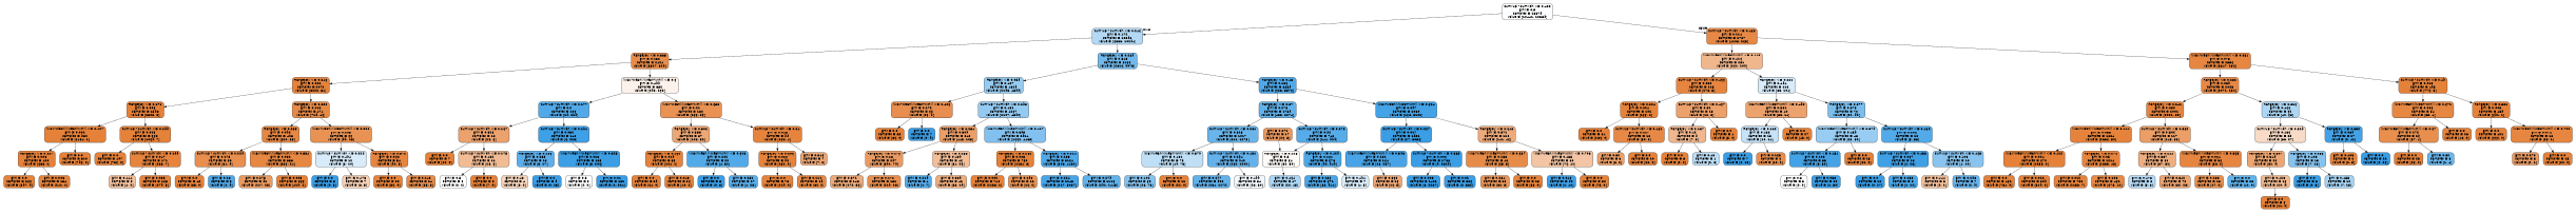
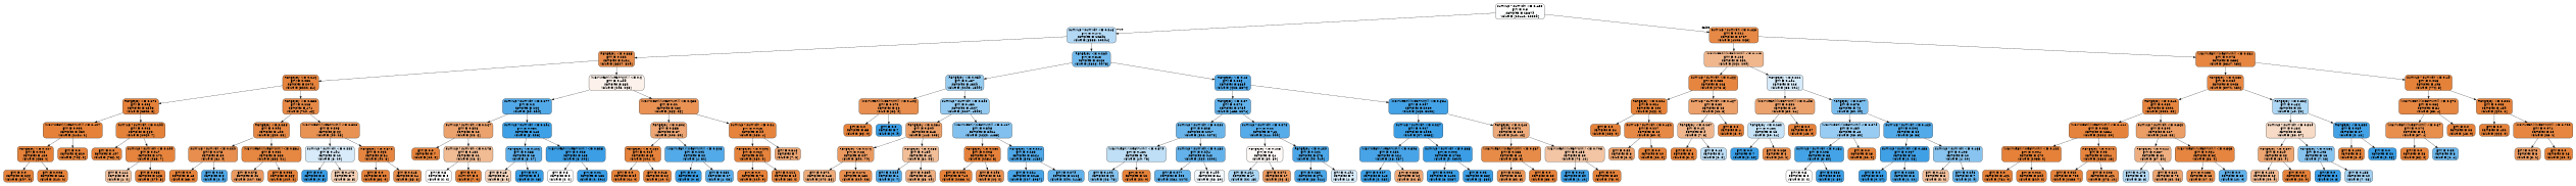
  digraph {
    node [color=black fillcolor="#e58139" fontname=helvetica shape=box style="filled, rounded"]
    edge [fontname=helvetica]
    n1 [fillcolor="#fdfeff" label="sumYup - sumYdn <= 0.453\ngini = 0.5\nsamples = 13379\nvalue = [10441, 10559]"]
    n2 [fillcolor="#b3d9f5" label="sumYup - sumYdn <= 0.246\ngini = 0.472\nsamples = 10592\nvalue = [6333, 10294]"]
    n3 [fillcolor="#e78946" label="sumYup - sumYdn <= 0.468\ngini = 0.114\nsamples = 2787\nvalue = [4108, 265]"]
    n4 [fillcolor="#e78c4b" label="RangeJDy <= 0.385\ngini = 0.152\nsamples = 2424\nvalue = [3517, 319]"]
    n5 [fillcolor="#71b9ec" label="RangeJDy <= 0.289\ngini = 0.343\nsamples = 8168\nvalue = [2816, 9975]"]
    n6 [fillcolor="#f0b68c" label="(Max-Mean)/(Mean-Min)) <= 0.443\ngini = 0.416\nsamples = 231\nvalue = [261, 109]"]
    n7 [fillcolor="#e68641" label="(Max-Mean)/(Mean-Min)) <= 0.634\ngini = 0.075\nsamples = 2556\nvalue = [3847, 156]"]
    n8 [fillcolor="#e5833c" label="RangeJDy <= 0.246\ngini = 0.032\nsamples = 2072\nvalue = [3222, 54]"]
    n9 [fillcolor="#fcf2eb" label="(Max-Mean)/(Mean-Min)) <= 0.6\ngini = 0.499\nsamples = 352\nvalue = [295, 265]"]
    n10 [fillcolor="#97ccf1" label="RangeJDy <= 0.059\ngini = 0.437\nsamples = 4329\nvalue = [2193, 4599]"]
    n11 [fillcolor="#50a8e8" label="RangeJDy <= 0.43\ngini = 0.186\nsamples = 3839\nvalue = [623, 5376]"]
    n12 [fillcolor="#e5813a" label="RangeJDy <= 0.171\ngini = 0.006\nsamples = 1598\nvalue = [2503, 8]"]
    n13 [fillcolor="#e78946" label="RangeJDy <= 0.358\ngini = 0.113\nsamples = 474\nvalue = [719, 46]"]
    n14 [fillcolor="#52a9e8" label="sumYup - sumYdn <= 0.177\ngini = 0.2\nsamples = 166\nvalue = [29, 229]"]
    n15 [fillcolor="#e99254" label="(Max-Mean)/(Mean-Min)) <= 0.658\ngini = 0.21\nsamples = 186\nvalue = [266, 36]"]
    n16 [label="(Max-Mean)/(Mean-Min)) <= 0.427\ngini = 0.001\nsamples = 930\nvalue = [1434, 1]"]
    n17 [fillcolor="#e5823a" label="sumYup - sumYdn <= 0.199\ngini = 0.013\nsamples = 668\nvalue = [1069, 7]"]
    n18 [fillcolor="#e68844" label="RangeJDy <= 0.255\ngini = 0.096\nsamples = 408\nvalue = [620, 33]"]
    n19 [fillcolor="#e89253" label="(Max-Mean)/(Mean-Min)) <= 0.528\ngini = 0.205\nsamples = 66\nvalue = [99, 13]"]
    n20 [label="RangeJDy <= 0.127\ngini = 0.003\nsamples = 420\nvalue = [638, 1]"]
    n21 [label="gini = 0.0\nsamples = 510\nvalue = [796, 0]"]
    n22 [label="gini = 0.0\nsamples = 497\nvalue = [786, 0]"]
    n23 [fillcolor="#e6843e" label="sumYup - sumYdn <= 0.199\ngini = 0.047\nsamples = 171\nvalue = [283, 7]"]
    n24 [label="gini = 0.0\nsamples = 266\nvalue = [397, 0]"]
    n25 [fillcolor="#e5823a" label="gini = 0.008\nsamples = 154\nvalue = [241, 1]"]
    n26 [fillcolor="#f2c09c" label="gini = 0.444\nsamples = 3\nvalue = [4, 2]"]
    n27 [fillcolor="#e5833d" label="gini = 0.035\nsamples = 168\nvalue = [279, 5]"]
    n28 [fillcolor="#e88e4e" label="sumYup - sumYdn <= 0.229\ngini = 0.175\nsamples = 50\nvalue = [84, 9]"]
    n29 [fillcolor="#e68742" label="(Max-Mean)/(Mean-Min)) <= 0.534\ngini = 0.082\nsamples = 358\nvalue = [536, 24]"]
    n30 [fillcolor="#d7ebfa" label="sumYup - sumYdn <= 0.222\ngini = 0.494\nsamples = 12\nvalue = [8, 10]"]
    n31 [fillcolor="#e68540" label="RangeJDy <= 0.372\ngini = 0.062\nsamples = 54\nvalue = [91, 3]"]
    n32 [label="gini = 0.0\nsamples = 45\nvalue = [83, 0]"]
    n33 [fillcolor="#4fa8e8" label="gini = 0.18\nsamples = 5\nvalue = [1, 9]"]
    n34 [fillcolor="#ea9a60" label="gini = 0.275\nsamples = 92\nvalue = [117, 23]"]
    n35 [label="gini = 0.005\nsamples = 266\nvalue = [419, 1]"]
    n36 [fillcolor="#399de5" label="gini = 0.0\nsamples = 5\nvalue = [0, 5]"]
    n37 [fillcolor="#f5d0b5" label="gini = 0.473\nsamples = 7\nvalue = [8, 5]"]
    n38 [label="gini = 0.0\nsamples = 30\nvalue = [56, 0]"]
    n39 [fillcolor="#e78c4a" label="gini = 0.145\nsamples = 24\nvalue = [35, 3]"]
    n40 [fillcolor="#eca26d" label="sumYup - sumYdn <= 0.167\ngini = 0.328\nsamples = 18\nvalue = [23, 6]"]
    n41 [fillcolor="#3ea0e6" label="sumYup - sumYdn <= 0.194\ngini = 0.051\nsamples = 148\nvalue = [6, 223]"]
    n42 [fillcolor="#eda674" label="RangeJDy <= 0.506\ngini = 0.353\nsamples = 87\nvalue = [108, 32]"]
    n43 [fillcolor="#e6843e" label="sumYup - sumYdn <= 0.24\ngini = 0.048\nsamples = 99\nvalue = [158, 4]"]
    n44 [label="gini = 0.0\nsamples = 7\nvalue = [10, 0]"]
    n45 [fillcolor="#f1bb94" label="sumYup - sumYdn <= 0.175\ngini = 0.432\nsamples = 11\nvalue = [13, 6]"]
    n46 [fillcolor="#5caeea" label="RangeJDy <= 0.416\ngini = 0.255\nsamples = 13\nvalue = [3, 17]"]
    n47 [fillcolor="#3c9ee5" label="(Max-Mean)/(Mean-Min)) <= 0.323\ngini = 0.028\nsamples = 135\nvalue = [3, 206]"]
    n48 [fillcolor="#ffffff" label="gini = 0.5\nsamples = 8\nvalue = [6, 6]"]
-   n49 [label="gini = 0.0\nsamples = 3\nvalue = [7, 0]"]
+   n49 [label="gini = 0.0\nsumYdn = 3\nvalue = [7, 0]"]
    n50 [fillcolor="#f6d5bd" label="gini = 0.48\nsamples = 4\nvalue = [3, 2]"]
    n51 [fillcolor="#399de5" label="gini = 0.0\nsamples = 9\nvalue = [0, 15]"]
    n52 [fillcolor="#ffffff" label="gini = 0.5\nsamples = 3\nvalue = [2, 2]"]
    n53 [fillcolor="#3a9de5" label="gini = 0.01\nsamples = 132\nvalue = [1, 204]"]
    n54 [fillcolor="#e5823b" label="RangeJDy <= 0.462\ngini = 0.019\nsamples = 65\nvalue = [104, 1]"]
    n55 [fillcolor="#53aae8" label="(Max-Mean)/(Mean-Min)) <= 0.613\ngini = 0.202\nsamples = 22\nvalue = [4, 31]"]
    n56 [fillcolor="#e5833c" label="RangeJDy <= 0.606\ngini = 0.026\nsamples = 92\nvalue = [151, 2]"]
    n57 [fillcolor="#eca572" label="gini = 0.346\nsamples = 7\nvalue = [7, 2]"]
    n58 [label="gini = 0.0\nsamples = 39\nvalue = [64, 0]"]
    n59 [fillcolor="#e6843e" label="gini = 0.048\nsamples = 26\nvalue = [40, 1]"]
    n60 [fillcolor="#399de5" label="gini = 0.0\nsamples = 5\nvalue = [0, 8]"]
    n61 [fillcolor="#5baeea" label="gini = 0.252\nsamples = 17\nvalue = [4, 23]"]
    n62 [label="gini = 0.0\nsamples = 73\nvalue = [119, 0]"]
    n63 [fillcolor="#e78945" label="gini = 0.111\nsamples = 19\nvalue = [32, 2]"]
    n64 [fillcolor="#e88e4e" label="(Max-Mean)/(Mean-Min)) <= 0.406\ngini = 0.172\nsamples = 62\nvalue = [86, 9]"]
    n65 [fillcolor="#94caf1" label="sumYup - sumYdn <= 0.298\ngini = 0.431\nsamples = 4267\nvalue = [2107, 4590]"]
    n66 [fillcolor="#61b1ea" label="RangeJDy <= 0.37\ngini = 0.278\nsamples = 1759\nvalue = [455, 2274]"]
    n67 [fillcolor="#44a2e6" label="(Max-Mean)/(Mean-Min)) <= 0.654\ngini = 0.097\nsamples = 2080\nvalue = [168, 3102]"]
    n68 [label="gini = 0.0\nsamples = 55\nvalue = [86, 0]"]
    n69 [fillcolor="#399de5" label="gini = 0.0\nsamples = 7\nvalue = [0, 9]"]
    n70 [fillcolor="#eb9f68" label="RangeJDy <= 0.254\ngini = 0.309\nsamples = 343\nvalue = [445, 105]"]
    n71 [fillcolor="#82c1ef" label="(Max-Mean)/(Mean-Min)) <= 0.417\ngini = 0.395\nsamples = 3924\nvalue = [1662, 4485]"]
    n72 [fillcolor="#ea9a61" label="RangeJDy <= 0.176\ngini = 0.28\nsamples = 297\nvalue = [391, 79]"]
    n73 [fillcolor="#f2be98" label="RangeJDy <= 0.258\ngini = 0.439\nsamples = 46\nvalue = [54, 26]"]
    n74 [fillcolor="#e5813a" label="RangeJDy <= 0.282\ngini = 0.005\nsamples = 760\nvalue = [1154, 3]"]
    n75 [fillcolor="#4fa8e8" label="RangeJDy <= 0.214\ngini = 0.183\nsamples = 3164\nvalue = [508, 4482]"]
    n76 [fillcolor="#edaa79" label="gini = 0.371\nsamples = 145\nvalue = [172, 56]"]
    n77 [fillcolor="#e88e4e" label="gini = 0.172\nsamples = 152\nvalue = [219, 23]"]
    n78 [fillcolor="#55abe9" label="gini = 0.219\nsamples = 4\nvalue = [1, 7]"]
    n79 [fillcolor="#eeae80" label="gini = 0.389\nsamples = 42\nvalue = [53, 19]"]
    n80 [label="gini = 0.002\nsamples = 748\nvalue = [1138, 1]"]
    n81 [fillcolor="#e89152" label="gini = 0.198\nsamples = 12\nvalue = [16, 2]"]
    n82 [fillcolor="#47a4e7" label="gini = 0.124\nsamples = 2048\nvalue = [217, 3037]"]
    n83 [fillcolor="#61b1ea" label="gini = 0.279\nsamples = 1116\nvalue = [291, 1445]"]
    n84 [fillcolor="#69b5eb" label="sumYup - sumYdn <= 0.281\ngini = 0.315\nsamples = 1017\nvalue = [311, 1275]"]
    n85 [fillcolor="#56abe9" label="sumYup - sumYdn <= 0.273\ngini = 0.22\nsamples = 742\nvalue = [144, 999]"]
    n86 [fillcolor="#3b9ee5" label="sumYup - sumYdn <= 0.267\ngini = 0.017\nsamples = 1952\nvalue = [27, 3056]"]
    n87 [fillcolor="#edaa7a" label="RangeJDy <= 0.648\ngini = 0.371\nsamples = 128\nvalue = [141, 46]"]
    n88 [fillcolor="#bedff6" label="(Max-Mean)/(Mean-Min)) <= 0.579\ngini = 0.481\nsamples = 75\nvalue = [49, 73]"]
    n89 [fillcolor="#64b2eb" label="sumYup - sumYdn <= 0.431\ngini = 0.294\nsamples = 942\nvalue = [262, 1202]"]
    n90 [fillcolor="#fefaf7" label="RangeJDy <= 0.415\ngini = 0.5\nsamples = 64\nvalue = [52, 50]"]
    n91 [fillcolor="#4ca7e8" label="RangeJDy <= 0.429\ngini = 0.161\nsamples = 678\nvalue = [92, 949]"]
    n92 [fillcolor="#85c3ef" label="gini = 0.401\nsamples = 63\nvalue = [28, 73]"]
    n93 [label="gini = 0.0\nsamples = 12\nvalue = [21, 0]"]
    n94 [fillcolor="#61b1ea" label="gini = 0.277\nsamples = 908\nvalue = [234, 1172]"]
    n95 [fillcolor="#f2f8fd" label="gini = 0.499\nsamples = 34\nvalue = [28, 30]"]
    n96 [fillcolor="#abd6f4" label="gini = 0.464\nsamples = 47\nvalue = [26, 45]"]
    n97 [fillcolor="#ea995f" label="gini = 0.271\nsamples = 17\nvalue = [26, 5]"]
    n98 [fillcolor="#4ba6e7" label="gini = 0.156\nsamples = 671\nvalue = [88, 944]"]
    n99 [fillcolor="#d7ebfa" label="gini = 0.494\nsamples = 7\nvalue = [4, 5]"]
    n100 [fillcolor="#48a4e7" label="(Max-Mean)/(Mean-Min)) <= 0.598\ngini = 0.131\nsamples = 164\nvalue = [18, 237]"]
    n101 [fillcolor="#3a9de5" label="sumYup - sumYdn <= 0.385\ngini = 0.006\nsamples = 1788\nvalue = [9, 2819]"]
    n102 [fillcolor="#e78b48" label="(Max-Mean)/(Mean-Min)) <= 0.687\ngini = 0.133\nsamples = 48\nvalue = [65, 5]"]
    n103 [fillcolor="#f3c5a4" label="(Max-Mean)/(Mean-Min)) <= 0.708\ngini = 0.455\nsamples = 80\nvalue = [76, 41]"]
+   n104 [fillcolor="#3b9ee5" label="gini = 0.017\nsamples = 148\nvalue = [2, 232]"]
    n105 [fillcolor="#eda877" label="gini = 0.363\nsamples = 16\nvalue = [16, 5]"]
    n106 [fillcolor="#399de5" label="gini = 0.003\nsamples = 1402\nvalue = [3, 2237]"]
    n107 [fillcolor="#3b9ee5" label="gini = 0.02\nsamples = 386\nvalue = [6, 582]"]
    n108 [fillcolor="#e99558" label="gini = 0.234\nsamples = 23\nvalue = [32, 5]"]
    n109 [label="gini = 0.0\nsamples = 25\nvalue = [33, 0]"]
    n110 [fillcolor="#3e9fe6" label="gini = 0.046\nsamples = 30\nvalue = [1, 41]"]
    n111 [label="gini = 0.0\nsamples = 50\nvalue = [75, 0]"]
    n112 [fillcolor="#e6853f" label="sumYup - sumYdn <= 0.466\ngini = 0.053\nsamples = 115\nvalue = [178, 5]"]
    n113 [fillcolor="#d7ebfa" label="RangeJDy <= 0.221\ngini = 0.494\nsamples = 116\nvalue = [83, 104]"]
    n114 [fillcolor="#e68743" label="RangeJDy <= 0.282\ngini = 0.089\nsamples = 2063\nvalue = [3071, 151]"]
    n115 [fillcolor="#e5823a" label="sumYup - sumYdn <= 0.49\ngini = 0.013\nsamples = 493\nvalue = [776, 5]"]
    n116 [fillcolor="#e5833b" label="RangeJDy <= 0.204\ngini = 0.024\nsamples = 102\nvalue = [166, 2]"]
    n117 [fillcolor="#eca06a" label="sumYup - sumYdn <= 0.467\ngini = 0.32\nsamples = 13\nvalue = [12, 3]"]
    n118 [fillcolor="#eca26d" label="(Max-Mean)/(Mean-Min)) <= 0.495\ngini = 0.331\nsamples = 40\nvalue = [53, 14]"]
    n119 [fillcolor="#7bbeee" label="RangeJDy <= 0.377\ngini = 0.375\nsamples = 76\nvalue = [30, 90]"]
    n120 [label="gini = 0.0\nsamples = 84\nvalue = [136, 0]"]
    n121 [fillcolor="#e78946" label="sumYup - sumYdn <= 0.461\ngini = 0.117\nsamples = 18\nvalue = [30, 2]"]
    n122 [fillcolor="#f0b78e" label="RangeJDy <= 0.187\ngini = 0.42\nsamples = 9\nvalue = [7, 3]"]
    n123 [label="gini = 0.0\nsamples = 4\nvalue = [5, 0]"]
    n124 [fillcolor="#eca06a" label="gini = 0.32\nsamples = 8\nvalue = [8, 2]"]
    n125 [label="gini = 0.0\nsamples = 10\nvalue = [22, 0]"]
    n126 [label="gini = 0.0\nsamples = 5\nvalue = [5, 0]"]
    n127 [fillcolor="#bddef6" label="gini = 0.48\nsamples = 4\nvalue = [2, 3]"]
    n128 [fillcolor="#c6e3f8" label="RangeJDy <= 0.182\ngini = 0.486\nsamples = 13\nvalue = [10, 14]"]
    n129 [label="gini = 0.0\nsamples = 27\nvalue = [43, 0]"]
    n130 [fillcolor="#98ccf2" label="(Max-Mean)/(Mean-Min)) <= 0.579\ngini = 0.439\nsamples = 48\nvalue = [25, 52]"]
    n131 [fillcolor="#53aae8" label="sumYup - sumYdn <= 0.462\ngini = 0.206\nsamples = 28\nvalue = [5, 38]"]
    n132 [fillcolor="#399de5" label="gini = 0.0\nsamples = 7\nvalue = [0, 13]"]
    n133 [fillcolor="#e88e4d" label="gini = 0.165\nsamples = 6\nvalue = [10, 1]"]
    n134 [fillcolor="#44a3e6" label="sumYup - sumYdn <= 0.454\ngini = 0.103\nsamples = 33\nvalue = [3, 52]"]
    n135 [label="gini = 0.0\nsamples = 15\nvalue = [22, 0]"]
    n136 [fillcolor="#40a0e6" label="sumYup - sumYdn <= 0.458\ngini = 0.067\nsamples = 18\nvalue = [1, 28]"]
    n137 [fillcolor="#88c4ef" label="sumYup - sumYdn <= 0.465\ngini = 0.408\nsamples = 10\nvalue = [4, 10]"]
    n138 [fillcolor="#ffffff" label="gini = 0.5\nsamples = 3\nvalue = [2, 2]"]
    n139 [fillcolor="#3d9fe6" label="gini = 0.038\nsamples = 30\nvalue = [1, 50]"]
    n140 [fillcolor="#399de5" label="gini = 0.0\nsamples = 10\nvalue = [0, 17]"]
    n141 [fillcolor="#4ba6e7" label="gini = 0.153\nsamples = 8\nvalue = [1, 11]"]
    n142 [fillcolor="#f2c09c" label="gini = 0.444\nsamples = 3\nvalue = [2, 1]"]
    n143 [fillcolor="#65b3eb" label="gini = 0.298\nsamples = 7\nvalue = [2, 9]"]
    n144 [fillcolor="#e6843e" label="RangeJDy <= 0.241\ngini = 0.052\nsamples = 2001\nvalue = [3031, 83]"]
    n145 [fillcolor="#add7f4" label="RangeJDy <= 0.326\ngini = 0.466\nsamples = 62\nvalue = [40, 68]"]
    n146 [fillcolor="#e68742" label="(Max-Mean)/(Mean-Min)) <= 0.671\ngini = 0.086\nsamples = 54\nvalue = [85, 4]"]
    n147 [label="RangeJDy <= 0.581\ngini = 0.003\nsamples = 439\nvalue = [691, 1]"]
    n148 [fillcolor="#e5833c" label="(Max-Mean)/(Mean-Min)) <= 0.444\ngini = 0.033\nsamples = 1884\nvalue = [2886, 50]"]
    n149 [fillcolor="#eb9e66" label="sumYup - sumYdn <= 0.562\ngini = 0.302\nsamples = 117\nvalue = [145, 33]"]
    n150 [fillcolor="#f7dbc6" label="sumYup - sumYdn <= 0.519\ngini = 0.486\nsamples = 35\nvalue = [38, 27]"]
    n151 [fillcolor="#43a2e6" label="RangeJDy <= 0.352\ngini = 0.089\nsamples = 27\nvalue = [2, 41]"]
    n152 [label="(Max-Mean)/(Mean-Min)) <= 0.412\ngini = 0.004\nsamples = 670\nvalue = [1053, 2]"]
    n153 [fillcolor="#e6843e" label="RangeJDy <= 0.171\ngini = 0.05\nsamples = 1214\nvalue = [1833, 48]"]
    n154 [fillcolor="#eeae80" label="RangeJDy <= 0.244\ngini = 0.387\nsamples = 81\nvalue = [87, 31]"]
    n155 [fillcolor="#e68540" label="(Max-Mean)/(Mean-Min)) <= 0.565\ngini = 0.064\nsamples = 36\nvalue = [58, 2]"]
    n156 [label="gini = 0.0\nsamples = 461\nvalue = [734, 0]"]
    n157 [fillcolor="#e5823a" label="gini = 0.012\nsamples = 209\nvalue = [319, 2]"]
    n158 [fillcolor="#e5823a" label="gini = 0.012\nsamples = 753\nvalue = [1158, 7]"]
    n159 [fillcolor="#e78945" label="gini = 0.108\nsamples = 461\nvalue = [675, 41]"]
    n160 [fillcolor="#b5daf5" label="gini = 0.473\nsamples = 8\nvalue = [5, 8]"]
    n161 [fillcolor="#eca471" label="gini = 0.342\nsamples = 73\nvalue = [82, 23]"]
    n162 [fillcolor="#e89050" label="gini = 0.188\nsamples = 13\nvalue = [17, 2]"]
    n163 [fillcolor="#61b1ea" label="gini = 0.0\nsamples = 23\nvalue = [41, 0]"]
    n164 [fillcolor="#eda672" label="RangeJDy <= 0.307\ngini = 0.349\nsamples = 22\nvalue = [31, 9]"]
    n165 [fillcolor="#86c3ef" label="RangeJDy <= 0.286\ngini = 0.403\nsamples = 13\nvalue = [7, 18]"]
    n166 [fillcolor="#e5833c" label="gini = 0.408\nsamples = 6\nvalue = [2, 5]"]
    n167 [fillcolor="#399de5" label="gini = 0.0\nsamples = 21\nvalue = [0, 36]"]
    n168 [fillcolor="#f1ba92" label="gini = 0.428\nsamples = 16\nvalue = [20, 9]"]
    n169 [label="gini = 0.0\nsamples = 6\nvalue = [11, 0]"]
    n170 [fillcolor="#399de5" label="gini = 0.0\nsamples = 3\nvalue = [0, 5]"]
    n171 [fillcolor="#a4d2f3" label="gini = 0.455\nsamples = 10\nvalue = [7, 13]"]
    n172 [fillcolor="#e88f4e" label="(Max-Mean)/(Mean-Min)) <= 0.67\ngini = 0.176\nsamples = 26\nvalue = [37, 4]"]
    n173 [label="gini = 0.0\nsamples = 28\nvalue = [48, 0]"]
    n174 [label="gini = 0.0\nsamples = 421\nvalue = [666, 0]"]
    n175 [fillcolor="#e68641" label="(Max-Mean)/(Mean-Min)) <= 0.722\ngini = 0.074\nsamples = 18\nvalue = [25, 1]"]
    n176 [label="gini = 0.0\nsamples = 23\nvalue = [36, 0]"]
    n177 [fillcolor="#6ab6ec" label="gini = 0.32\nsamples = 3\nvalue = [1, 4]"]
    n178 [fillcolor="#ea9a61" label="gini = 0.278\nsamples = 3\nvalue = [5, 1]"]
    n179 [label="gini = 0.0\nsamples = 15\nvalue = [20, 0]"]
    n1 -> n2 [headlabel=True labelangle=45 labeldistance=2.5]
    n1 -> n3 [headlabel=False labelangle=-45 labeldistance=2.5]
    n2 -> n4
    n2 -> n5
    n3 -> n6
    n3 -> n7
    n4 -> n8
    n4 -> n9
    n5 -> n10
    n5 -> n11
    n6 -> n112
    n6 -> n113
    n7 -> n114
    n7 -> n115
    n8 -> n12
    n8 -> n13
    n9 -> n14
    n9 -> n15
    n10 -> n64
    n10 -> n65
    n11 -> n66
    n11 -> n67
    n12 -> n16
    n12 -> n17
    n13 -> n18
    n13 -> n19
    n14 -> n40
    n14 -> n41
    n15 -> n42
    n15 -> n43
    n16 -> n20
    n16 -> n21
    n17 -> n22
    n17 -> n23
    n18 -> n28
    n18 -> n29
    n19 -> n30
    n19 -> n31
    n20 -> n24
    n20 -> n25
    n23 -> n26
    n23 -> n27
    n28 -> n32
    n28 -> n33
    n29 -> n34
    n29 -> n35
    n30 -> n36
    n30 -> n37
    n31 -> n38
    n31 -> n39
    n40 -> n44
    n40 -> n45
    n41 -> n46
    n41 -> n47
    n42 -> n54
    n42 -> n55
    n43 -> n56
    n43 -> n57
    n45 -> n48
    n45 -> n49
    n46 -> n50
    n46 -> n51
    n47 -> n52
    n47 -> n53
    n54 -> n58
    n54 -> n59
    n55 -> n60
    n55 -> n61
    n56 -> n62
    n56 -> n63
    n64 -> n68
    n64 -> n69
    n65 -> n70
    n65 -> n71
    n66 -> n84
    n66 -> n85
    n67 -> n86
    n67 -> n87
    n70 -> n72
    n70 -> n73
    n71 -> n74
    n71 -> n75
    n72 -> n76
    n72 -> n77
    n73 -> n78
    n73 -> n79
    n74 -> n80
    n74 -> n81
    n75 -> n82
    n75 -> n83
    n84 -> n88
    n84 -> n89
    n85 -> n90
    n85 -> n91
    n86 -> n100
    n86 -> n101
    n87 -> n102
    n87 -> n103
    n88 -> n92
    n88 -> n93
    n89 -> n94
    n89 -> n95
    n90 -> n96
-   n97 -> n90
+   n90 -> n97
    n91 -> n98
    n91 -> n99
+   n100 -> n104
    n100 -> n105
    n101 -> n106
    n101 -> n107
    n102 -> n108
    n102 -> n109
    n103 -> n110
    n103 -> n111
    n112 -> n116
    n112 -> n117
    n113 -> n118
    n113 -> n119
    n114 -> n144
    n114 -> n145
    n115 -> n146
    n115 -> n147
    n116 -> n120
    n116 -> n121
    n117 -> n122
    n117 -> n123
    n118 -> n128
    n118 -> n129
    n119 -> n130
    n119 -> n131
    n121 -> n124
    n121 -> n125
    n122 -> n126
    n122 -> n127
    n128 -> n132
    n128 -> n133
    n130 -> n134
    n130 -> n135
    n131 -> n136
    n131 -> n137
    n134 -> n138
    n134 -> n139
    n136 -> n140
    n136 -> n141
    n137 -> n142
    n137 -> n143
    n144 -> n148
    n144 -> n149
    n145 -> n150
    n145 -> n151
    n146 -> n172
    n146 -> n173
    n147 -> n174
    n147 -> n175
    n148 -> n152
    n148 -> n153
    n149 -> n154
    n149 -> n155
    n150 -> n164
    n150 -> n165
    n151 -> n166
    n151 -> n167
    n152 -> n156
    n152 -> n157
    n153 -> n158
    n153 -> n159
    n154 -> n160
    n154 -> n161
    n155 -> n162
    n155 -> n163
    n164 -> n168
-   n168 -> n169
+   n164 -> n169
    n165 -> n170
    n165 -> n171
    n172 -> n176
    n172 -> n177
    n175 -> n178
    n175 -> n179
  }
